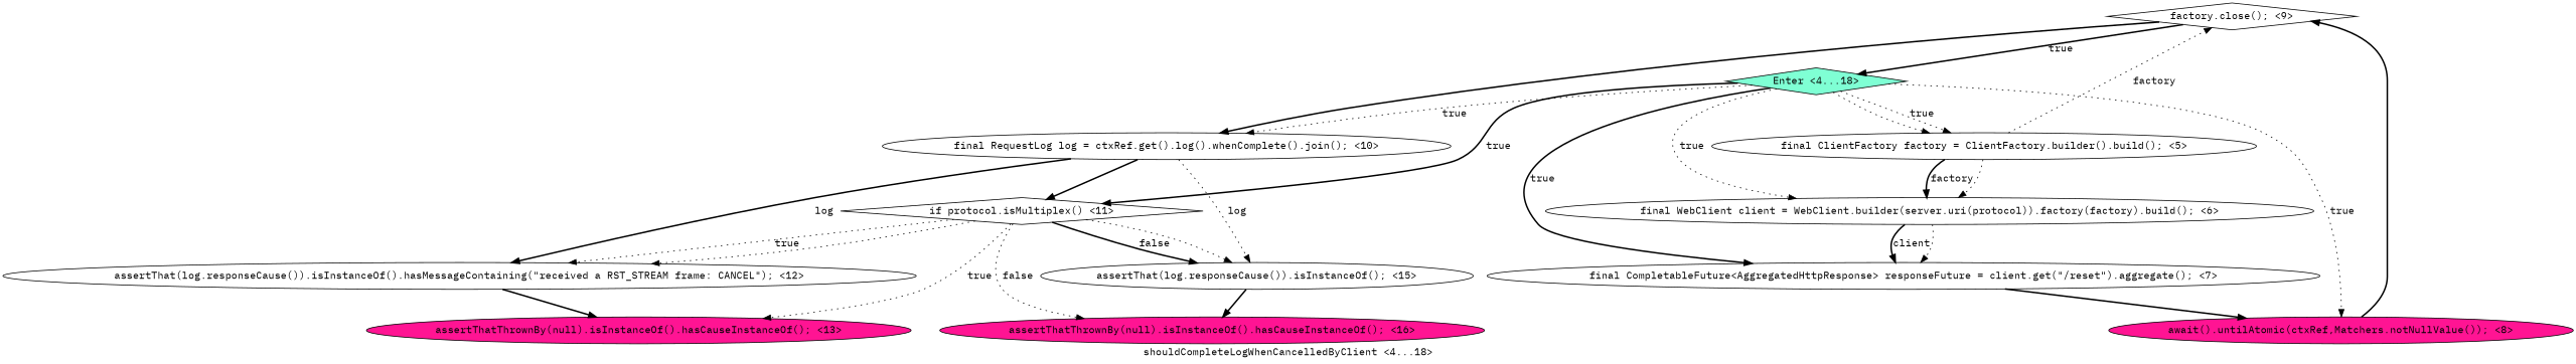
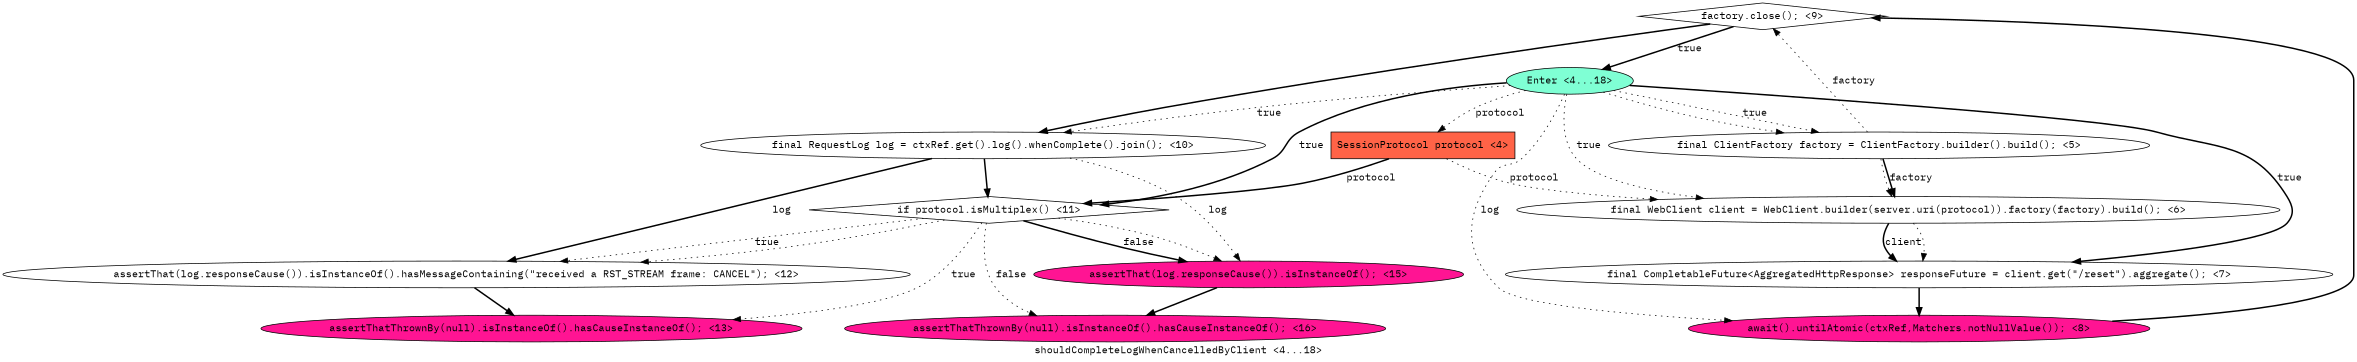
  digraph {
    fontname="IBM Plex Mono"
    label="shouldCompleteLogWhenCancelledByClient <4...18>"
    node [fillcolor=white fontname="IBM Plex Mono" shape=ellipse style=filled]
    edge [fontname="IBM Plex Mono" style=dotted]
    n1 [label="factory.close(); <9>" shape=diamond]
    n2 [label="final RequestLog log = ctxRef.get().log().whenComplete().join(); <10>"]
-   n3 [fillcolor=aquamarine label="Enter <4...18>" shape=diamond]
+   n3 [fillcolor=aquamarine label="Enter <4...18>"]
    n4 [label="assertThat(log.responseCause()).isInstanceOf().hasMessageContaining(\"received a RST_STREAM frame: CANCEL\"); <12>"]
-   n5 [label="assertThat(log.responseCause()).isInstanceOf(); <15>"]
+   n5 [fillcolor=deeppink label="assertThat(log.responseCause()).isInstanceOf(); <15>"]
    n6 [label="if protocol.isMultiplex() <11>" shape=diamond]
    n7 [fillcolor=deeppink label="assertThatThrownBy(null).isInstanceOf().hasCauseInstanceOf(); <13>"]
    n8 [fillcolor=deeppink label="assertThatThrownBy(null).isInstanceOf().hasCauseInstanceOf(); <16>"]
    n9 [fillcolor=deeppink label="await().untilAtomic(ctxRef,Matchers.notNullValue()); <8>"]
    n10 [label="final CompletableFuture<AggregatedHttpResponse> responseFuture = client.get(\"/reset\").aggregate(); <7>"]
    n11 [label="final WebClient client = WebClient.builder(server.uri(protocol)).factory(factory).build(); <6>"]
+   n12 [fillcolor=tomato label="SessionProtocol protocol <4>" shape=box]
    n13 [label="final ClientFactory factory = ClientFactory.builder().build(); <5>"]
    n1 -> n2 [style=bold]
    n1 -> n3 [label=true style=bold]
    n2 -> n4 [label=log style=bold]
    n2 -> n5 [label=log]
    n2 -> n6 [style=bold]
    n3 -> n2 [label=true]
    n3 -> n6 [label=true style=bold]
-   n3 -> n9 [label=true]
+   n3 -> n9 [label=log]
    n3 -> n10 [label=true style=bold]
    n3 -> n11 [label=true]
+   n3 -> n12 [label=protocol]
    n3 -> n13 [label=true]
    n3 -> n13
    n4 -> n7 [style=bold]
    n5 -> n8 [style=bold]
    n6 -> n4 [label=true]
    n6 -> n4
    n6 -> n5 [label=false style=bold]
    n6 -> n5
    n6 -> n7 [label=true]
    n6 -> n8 [label=false]
    n9 -> n1 [style=bold]
    n10 -> n9 [style=bold]
    n11 -> n10 [label=client style=bold]
    n11 -> n10
+   n12 -> n6 [label=protocol style=bold]
+   n12 -> n11 [label=protocol]
    n13 -> n1 [label=factory]
    n13 -> n11 [label=factory style=bold]
    n13 -> n11
  }
